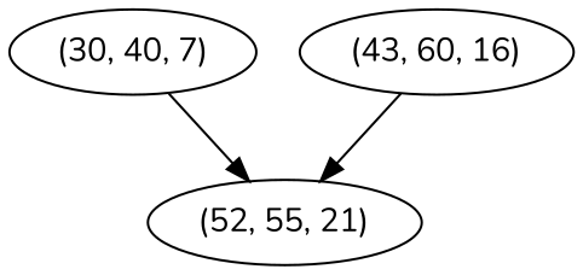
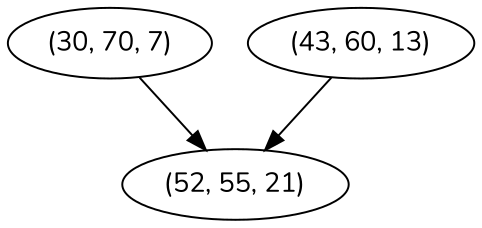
  digraph {
    fontname=Nunito
    node [fontname=Nunito]
    edge [fontname=Nunito]
-   "(30, 70, 7)" [label="(30, 40, 7)"]
+   "(30, 70, 7)"
    "(52, 55, 21)"
-   "(43, 60, 16)"
+   "(43, 60, 16)" [label="(43, 60, 13)"]
    "(30, 70, 7)" -> "(52, 55, 21)"
    "(43, 60, 16)" -> "(52, 55, 21)"
  }
